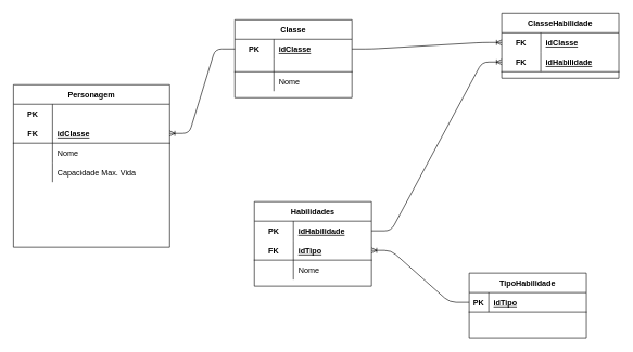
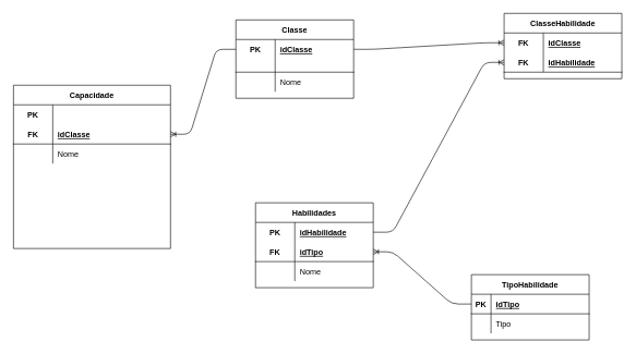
  <mxCell id="0" />
  <mxCell id="1" parent="0" />
- <mxCell id="2" value="Personagem" style="shape=table;startSize=30;container=1;collapsible=1;childLayout=tableLayout;fixedRows=1;rowLines=0;fontStyle=1;align=center;resizeLast=1;" parent="1" vertex="1"><mxGeometry x="20" y="130" width="240" height="250" as="geometry" /></mxCell>
+ <mxCell id="2" value="Capacidade" style="shape=table;startSize=30;container=1;collapsible=1;childLayout=tableLayout;fixedRows=1;rowLines=0;fontStyle=1;align=center;resizeLast=1;" parent="1" vertex="1"><mxGeometry x="20" y="130" width="240" height="250" as="geometry" /></mxCell>
  <mxCell id="3" value="" style="shape=partialRectangle;collapsible=0;dropTarget=0;pointerEvents=0;fillColor=none;top=0;left=0;bottom=0;right=0;points=[[0,0.5],[1,0.5]];portConstraint=eastwest;" parent="2" vertex="1"><mxGeometry y="30" width="240" height="30" as="geometry" /></mxCell>
  <mxCell id="4" value="PK" style="shape=partialRectangle;connectable=0;fillColor=none;top=0;left=0;bottom=0;right=0;fontStyle=1;overflow=hidden;" parent="3" vertex="1"><mxGeometry width="60" height="30" as="geometry" /></mxCell>
  <mxCell id="5" value="" style="shape=partialRectangle;collapsible=0;dropTarget=0;pointerEvents=0;fillColor=none;top=0;left=0;bottom=1;right=0;points=[[0,0.5],[1,0.5]];portConstraint=eastwest;" parent="2" vertex="1"><mxGeometry y="60" width="240" height="30" as="geometry" /></mxCell>
  <mxCell id="6" value="FK" style="shape=partialRectangle;connectable=0;fillColor=none;top=0;left=0;bottom=0;right=0;fontStyle=1;overflow=hidden;" parent="5" vertex="1"><mxGeometry width="60" height="30" as="geometry" /></mxCell>
  <mxCell id="7" value="idClasse" style="shape=partialRectangle;connectable=0;fillColor=none;top=0;left=0;bottom=0;right=0;align=left;spacingLeft=6;fontStyle=5;overflow=hidden;" parent="5" vertex="1"><mxGeometry x="60" width="180" height="30" as="geometry" /></mxCell>
  <mxCell id="8" value="" style="shape=partialRectangle;collapsible=0;dropTarget=0;pointerEvents=0;fillColor=none;top=0;left=0;bottom=0;right=0;points=[[0,0.5],[1,0.5]];portConstraint=eastwest;" parent="2" vertex="1"><mxGeometry y="90" width="240" height="30" as="geometry" /></mxCell>
  <mxCell id="9" value="" style="shape=partialRectangle;connectable=0;fillColor=none;top=0;left=0;bottom=0;right=0;editable=1;overflow=hidden;" parent="8" vertex="1"><mxGeometry width="60" height="30" as="geometry" /></mxCell>
  <mxCell id="10" value="Nome" style="shape=partialRectangle;connectable=0;fillColor=none;top=0;left=0;bottom=0;right=0;align=left;spacingLeft=6;overflow=hidden;" parent="8" vertex="1"><mxGeometry x="60" width="180" height="30" as="geometry" /></mxCell>
  <mxCell id="11" value="" style="shape=partialRectangle;collapsible=0;dropTarget=0;pointerEvents=0;fillColor=none;top=0;left=0;bottom=0;right=0;points=[[0,0.5],[1,0.5]];portConstraint=eastwest;" parent="2" vertex="1"><mxGeometry y="120" width="240" height="30" as="geometry" /></mxCell>
  <mxCell id="12" value="" style="shape=partialRectangle;connectable=0;fillColor=none;top=0;left=0;bottom=0;right=0;editable=1;overflow=hidden;" parent="11" vertex="1"><mxGeometry width="60" height="30" as="geometry" /></mxCell>
- <mxCell id="13" value="Capacidade Max. Vida" style="shape=partialRectangle;connectable=0;fillColor=none;top=0;left=0;bottom=0;right=0;align=left;spacingLeft=6;overflow=hidden;" parent="11" vertex="1"><mxGeometry x="60" width="180" height="30" as="geometry" /></mxCell>
  <mxCell id="14" value="" style="shape=partialRectangle;collapsible=0;dropTarget=0;pointerEvents=0;fillColor=none;top=0;left=0;bottom=0;right=0;points=[[0,0.5],[1,0.5]];portConstraint=eastwest;" parent="2" vertex="1"><mxGeometry y="150" width="240" height="30" as="geometry" /></mxCell>
  <mxCell id="15" value="" style="shape=partialRectangle;connectable=0;fillColor=none;top=0;left=0;bottom=0;right=0;editable=1;overflow=hidden;" parent="14" vertex="1"><mxGeometry width="60" height="30" as="geometry" /></mxCell>
  <mxCell id="16" value="" style="shape=partialRectangle;collapsible=0;dropTarget=0;pointerEvents=0;fillColor=none;top=0;left=0;bottom=0;right=0;points=[[0,0.5],[1,0.5]];portConstraint=eastwest;" parent="2" vertex="1"><mxGeometry y="180" width="240" height="30" as="geometry" /></mxCell>
  <mxCell id="17" value="" style="shape=partialRectangle;connectable=0;fillColor=none;top=0;left=0;bottom=0;right=0;editable=1;overflow=hidden;" parent="16" vertex="1"><mxGeometry width="60" height="30" as="geometry" /></mxCell>
  <mxCell id="18" value="" style="shape=partialRectangle;collapsible=0;dropTarget=0;pointerEvents=0;fillColor=none;top=0;left=0;bottom=0;right=0;points=[[0,0.5],[1,0.5]];portConstraint=eastwest;" parent="2" vertex="1"><mxGeometry y="210" width="240" height="30" as="geometry" /></mxCell>
  <mxCell id="19" value="" style="shape=partialRectangle;connectable=0;fillColor=none;top=0;left=0;bottom=0;right=0;editable=1;overflow=hidden;" parent="18" vertex="1"><mxGeometry width="60" height="30" as="geometry" /></mxCell>
  <mxCell id="20" value="TipoHabilidade" style="shape=table;startSize=30;container=1;collapsible=1;childLayout=tableLayout;fixedRows=1;rowLines=0;fontStyle=1;align=center;resizeLast=1;" parent="1" vertex="1"><mxGeometry x="720" y="420" width="180" height="100" as="geometry" /></mxCell>
  <mxCell id="21" value="" style="shape=partialRectangle;collapsible=0;dropTarget=0;pointerEvents=0;fillColor=none;top=0;left=0;bottom=1;right=0;points=[[0,0.5],[1,0.5]];portConstraint=eastwest;" parent="20" vertex="1"><mxGeometry y="30" width="180" height="30" as="geometry" /></mxCell>
  <mxCell id="22" value="PK" style="shape=partialRectangle;connectable=0;fillColor=none;top=0;left=0;bottom=0;right=0;fontStyle=1;overflow=hidden;" parent="21" vertex="1"><mxGeometry width="30" height="30" as="geometry" /></mxCell>
  <mxCell id="23" value="idTipo" style="shape=partialRectangle;connectable=0;fillColor=none;top=0;left=0;bottom=0;right=0;align=left;spacingLeft=6;fontStyle=5;overflow=hidden;" parent="21" vertex="1"><mxGeometry x="30" width="150" height="30" as="geometry" /></mxCell>
  <mxCell id="24" value="" style="shape=partialRectangle;collapsible=0;dropTarget=0;pointerEvents=0;fillColor=none;top=0;left=0;bottom=0;right=0;points=[[0,0.5],[1,0.5]];portConstraint=eastwest;" parent="20" vertex="1"><mxGeometry y="60" width="180" height="30" as="geometry" /></mxCell>
  <mxCell id="25" value="" style="shape=partialRectangle;connectable=0;fillColor=none;top=0;left=0;bottom=0;right=0;editable=1;overflow=hidden;" parent="24" vertex="1"><mxGeometry width="30" height="30" as="geometry" /></mxCell>
+ <mxCell id="26" value="Tipo" style="shape=partialRectangle;connectable=0;fillColor=none;top=0;left=0;bottom=0;right=0;align=left;spacingLeft=6;overflow=hidden;" parent="24" vertex="1"><mxGeometry x="30" width="150" height="30" as="geometry" /></mxCell>
  <mxCell id="27" value="" style="edgeStyle=entityRelationEdgeStyle;fontSize=12;html=1;endArrow=ERoneToMany;exitX=0;exitY=0.5;exitDx=0;exitDy=0;" parent="1" source="29" target="5" edge="1"><mxGeometry width="100" height="100" relative="1" as="geometry"><mxPoint x="50" y="400" as="sourcePoint" /><mxPoint x="100" y="510" as="targetPoint" /></mxGeometry></mxCell>
  <mxCell id="28" value="Classe" style="shape=table;startSize=30;container=1;collapsible=1;childLayout=tableLayout;fixedRows=1;rowLines=0;fontStyle=1;align=center;resizeLast=1;" parent="1" vertex="1"><mxGeometry x="360" y="30" width="180" height="120" as="geometry" /></mxCell>
  <mxCell id="29" value="" style="shape=partialRectangle;collapsible=0;dropTarget=0;pointerEvents=0;fillColor=none;top=0;left=0;bottom=0;right=0;points=[[0,0.5],[1,0.5]];portConstraint=eastwest;" parent="28" vertex="1"><mxGeometry y="30" width="180" height="30" as="geometry" /></mxCell>
  <mxCell id="30" value="PK" style="shape=partialRectangle;connectable=0;fillColor=none;top=0;left=0;bottom=0;right=0;fontStyle=1;overflow=hidden;" parent="29" vertex="1"><mxGeometry width="60" height="30" as="geometry" /></mxCell>
  <mxCell id="31" value="idClasse" style="shape=partialRectangle;connectable=0;fillColor=none;top=0;left=0;bottom=0;right=0;align=left;spacingLeft=6;fontStyle=5;overflow=hidden;" parent="29" vertex="1"><mxGeometry x="60" width="120" height="30" as="geometry" /></mxCell>
  <mxCell id="32" value="" style="shape=partialRectangle;collapsible=0;dropTarget=0;pointerEvents=0;fillColor=none;top=0;left=0;bottom=1;right=0;points=[[0,0.5],[1,0.5]];portConstraint=eastwest;" parent="28" vertex="1"><mxGeometry y="60" width="180" height="20" as="geometry" /></mxCell>
  <mxCell id="33" value="" style="shape=partialRectangle;connectable=0;fillColor=none;top=0;left=0;bottom=0;right=0;fontStyle=1;overflow=hidden;" parent="32" vertex="1"><mxGeometry width="60" height="20" as="geometry" /></mxCell>
  <mxCell id="34" value="" style="shape=partialRectangle;connectable=0;fillColor=none;top=0;left=0;bottom=0;right=0;align=left;spacingLeft=6;fontStyle=5;overflow=hidden;" parent="32" vertex="1"><mxGeometry x="60" width="120" height="20" as="geometry" /></mxCell>
  <mxCell id="35" value="" style="shape=partialRectangle;collapsible=0;dropTarget=0;pointerEvents=0;fillColor=none;top=0;left=0;bottom=0;right=0;points=[[0,0.5],[1,0.5]];portConstraint=eastwest;" parent="28" vertex="1"><mxGeometry y="80" width="180" height="30" as="geometry" /></mxCell>
  <mxCell id="36" value="" style="shape=partialRectangle;connectable=0;fillColor=none;top=0;left=0;bottom=0;right=0;editable=1;overflow=hidden;" parent="35" vertex="1"><mxGeometry width="60" height="30" as="geometry" /></mxCell>
  <mxCell id="37" value="Nome" style="shape=partialRectangle;connectable=0;fillColor=none;top=0;left=0;bottom=0;right=0;align=left;spacingLeft=6;overflow=hidden;" parent="35" vertex="1"><mxGeometry x="60" width="120" height="30" as="geometry" /></mxCell>
  <mxCell id="38" value="" style="edgeStyle=entityRelationEdgeStyle;fontSize=12;html=1;endArrow=ERoneToMany;exitX=0;exitY=0.5;exitDx=0;exitDy=0;entryX=1;entryY=0.5;entryDx=0;entryDy=0;" parent="1" source="21" target="43" edge="1"><mxGeometry width="100" height="100" relative="1" as="geometry"><mxPoint x="100" y="550" as="sourcePoint" /><mxPoint x="200" y="450" as="targetPoint" /></mxGeometry></mxCell>
  <mxCell id="39" value="Habilidades" style="shape=table;startSize=30;container=1;collapsible=1;childLayout=tableLayout;fixedRows=1;rowLines=0;fontStyle=1;align=center;resizeLast=1;" parent="1" vertex="1"><mxGeometry x="390" y="310" width="180" height="130" as="geometry" /></mxCell>
  <mxCell id="40" value="" style="shape=partialRectangle;collapsible=0;dropTarget=0;pointerEvents=0;fillColor=none;top=0;left=0;bottom=0;right=0;points=[[0,0.5],[1,0.5]];portConstraint=eastwest;" parent="39" vertex="1"><mxGeometry y="30" width="180" height="30" as="geometry" /></mxCell>
  <mxCell id="41" value="PK" style="shape=partialRectangle;connectable=0;fillColor=none;top=0;left=0;bottom=0;right=0;fontStyle=1;overflow=hidden;" parent="40" vertex="1"><mxGeometry width="60" height="30" as="geometry" /></mxCell>
  <mxCell id="42" value="idHabilidade" style="shape=partialRectangle;connectable=0;fillColor=none;top=0;left=0;bottom=0;right=0;align=left;spacingLeft=6;fontStyle=5;overflow=hidden;" parent="40" vertex="1"><mxGeometry x="60" width="120" height="30" as="geometry" /></mxCell>
  <mxCell id="43" value="" style="shape=partialRectangle;collapsible=0;dropTarget=0;pointerEvents=0;fillColor=none;top=0;left=0;bottom=1;right=0;points=[[0,0.5],[1,0.5]];portConstraint=eastwest;" parent="39" vertex="1"><mxGeometry y="60" width="180" height="30" as="geometry" /></mxCell>
  <mxCell id="44" value="FK" style="shape=partialRectangle;connectable=0;fillColor=none;top=0;left=0;bottom=0;right=0;fontStyle=1;overflow=hidden;" parent="43" vertex="1"><mxGeometry width="60" height="30" as="geometry" /></mxCell>
  <mxCell id="45" value="idTipo" style="shape=partialRectangle;connectable=0;fillColor=none;top=0;left=0;bottom=0;right=0;align=left;spacingLeft=6;fontStyle=5;overflow=hidden;" parent="43" vertex="1"><mxGeometry x="60" width="120" height="30" as="geometry" /></mxCell>
  <mxCell id="46" value="" style="shape=partialRectangle;collapsible=0;dropTarget=0;pointerEvents=0;fillColor=none;top=0;left=0;bottom=0;right=0;points=[[0,0.5],[1,0.5]];portConstraint=eastwest;" parent="39" vertex="1"><mxGeometry y="90" width="180" height="30" as="geometry" /></mxCell>
  <mxCell id="47" value="" style="shape=partialRectangle;connectable=0;fillColor=none;top=0;left=0;bottom=0;right=0;editable=1;overflow=hidden;" parent="46" vertex="1"><mxGeometry width="60" height="30" as="geometry" /></mxCell>
  <mxCell id="48" value="Nome" style="shape=partialRectangle;connectable=0;fillColor=none;top=0;left=0;bottom=0;right=0;align=left;spacingLeft=6;overflow=hidden;" parent="46" vertex="1"><mxGeometry x="60" width="120" height="30" as="geometry" /></mxCell>
  <mxCell id="49" value="ClasseHabilidade" style="shape=table;startSize=30;container=1;collapsible=1;childLayout=tableLayout;fixedRows=1;rowLines=0;fontStyle=1;align=center;resizeLast=1;" vertex="1" parent="1"><mxGeometry x="770" y="20" width="180" height="100" as="geometry" /></mxCell>
  <mxCell id="50" value="" style="shape=partialRectangle;collapsible=0;dropTarget=0;pointerEvents=0;fillColor=none;top=0;left=0;bottom=0;right=0;points=[[0,0.5],[1,0.5]];portConstraint=eastwest;" vertex="1" parent="49"><mxGeometry y="30" width="180" height="30" as="geometry" /></mxCell>
  <mxCell id="51" value="FK" style="shape=partialRectangle;connectable=0;fillColor=none;top=0;left=0;bottom=0;right=0;fontStyle=1;overflow=hidden;" vertex="1" parent="50"><mxGeometry width="60" height="30" as="geometry" /></mxCell>
  <mxCell id="52" value="idClasse" style="shape=partialRectangle;connectable=0;fillColor=none;top=0;left=0;bottom=0;right=0;align=left;spacingLeft=6;fontStyle=5;overflow=hidden;" vertex="1" parent="50"><mxGeometry x="60" width="120" height="30" as="geometry" /></mxCell>
  <mxCell id="53" value="" style="shape=partialRectangle;collapsible=0;dropTarget=0;pointerEvents=0;fillColor=none;top=0;left=0;bottom=1;right=0;points=[[0,0.5],[1,0.5]];portConstraint=eastwest;" vertex="1" parent="49"><mxGeometry y="60" width="180" height="30" as="geometry" /></mxCell>
  <mxCell id="54" value="FK" style="shape=partialRectangle;connectable=0;fillColor=none;top=0;left=0;bottom=0;right=0;fontStyle=1;overflow=hidden;" vertex="1" parent="53"><mxGeometry width="60" height="30" as="geometry" /></mxCell>
  <mxCell id="55" value="idHabilidade" style="shape=partialRectangle;connectable=0;fillColor=none;top=0;left=0;bottom=0;right=0;align=left;spacingLeft=6;fontStyle=5;overflow=hidden;" vertex="1" parent="53"><mxGeometry x="60" width="120" height="30" as="geometry" /></mxCell>
  <mxCell id="56" value="" style="edgeStyle=entityRelationEdgeStyle;fontSize=12;html=1;endArrow=ERoneToMany;exitX=1;exitY=0.5;exitDx=0;exitDy=0;entryX=0;entryY=0.5;entryDx=0;entryDy=0;" edge="1" parent="1" source="29" target="50"><mxGeometry width="100" height="100" relative="1" as="geometry"><mxPoint x="170" y="640" as="sourcePoint" /><mxPoint x="270" y="540" as="targetPoint" /></mxGeometry></mxCell>
  <mxCell id="57" value="" style="edgeStyle=entityRelationEdgeStyle;fontSize=12;html=1;endArrow=ERoneToMany;entryX=0;entryY=0.5;entryDx=0;entryDy=0;" edge="1" parent="1" source="40" target="53"><mxGeometry width="100" height="100" relative="1" as="geometry"><mxPoint x="890" y="395" as="sourcePoint" /><mxPoint x="490" y="210" as="targetPoint" /></mxGeometry></mxCell>
